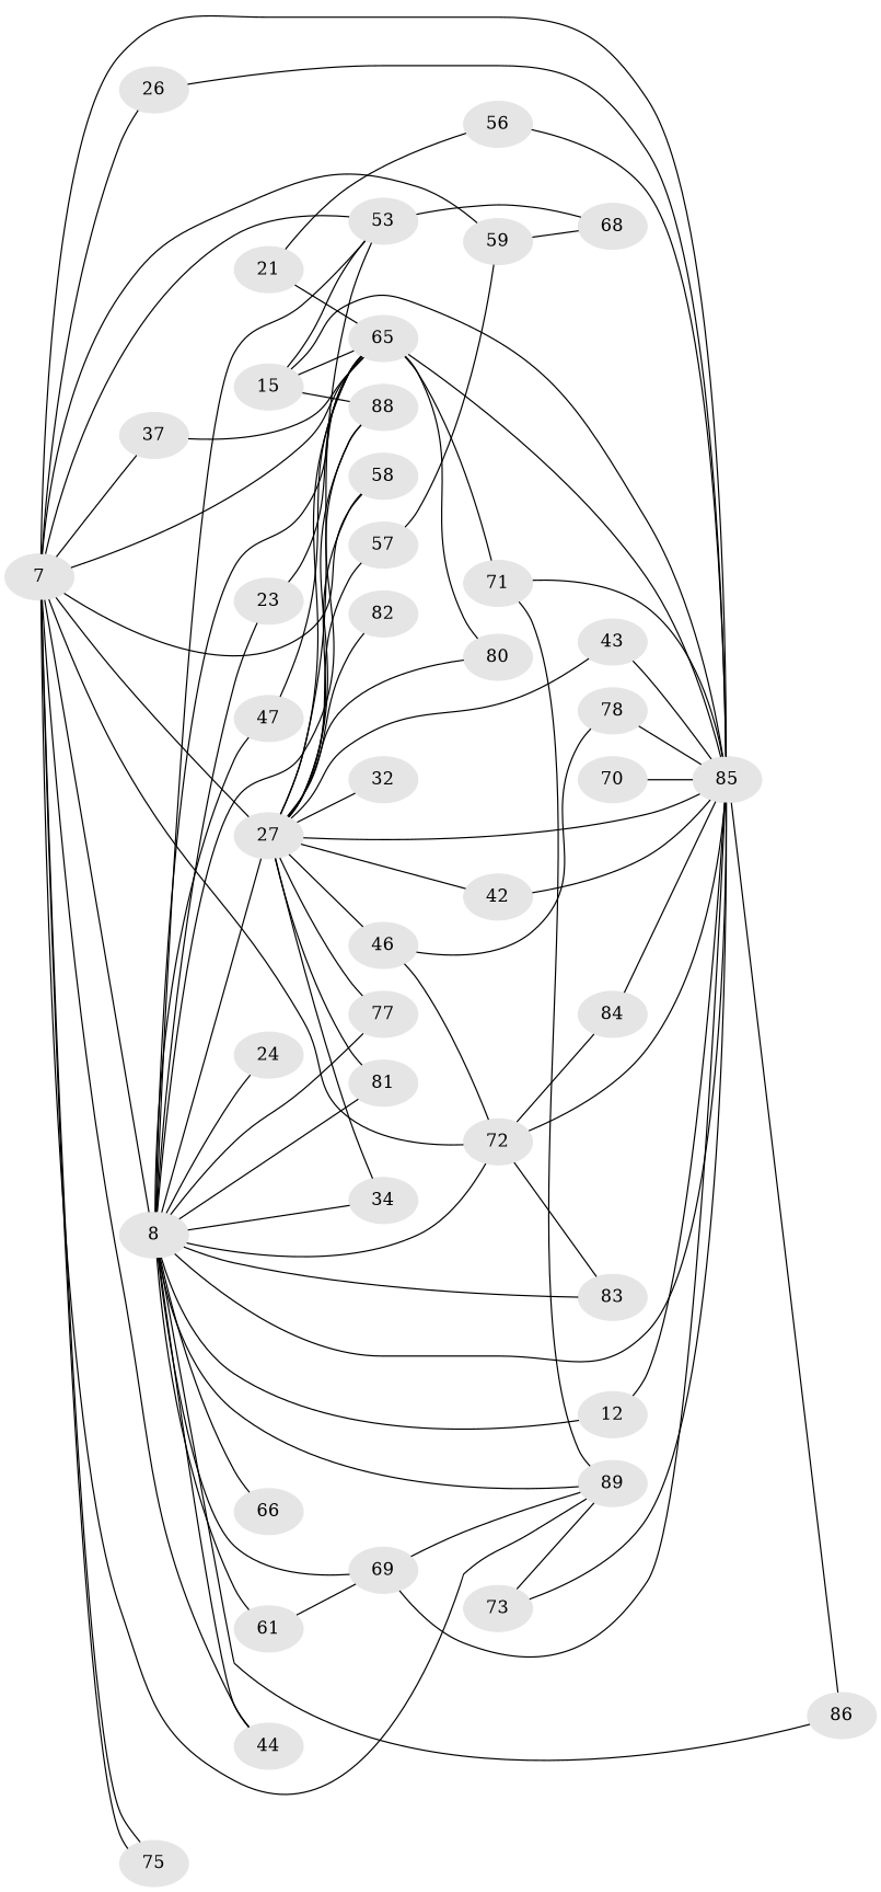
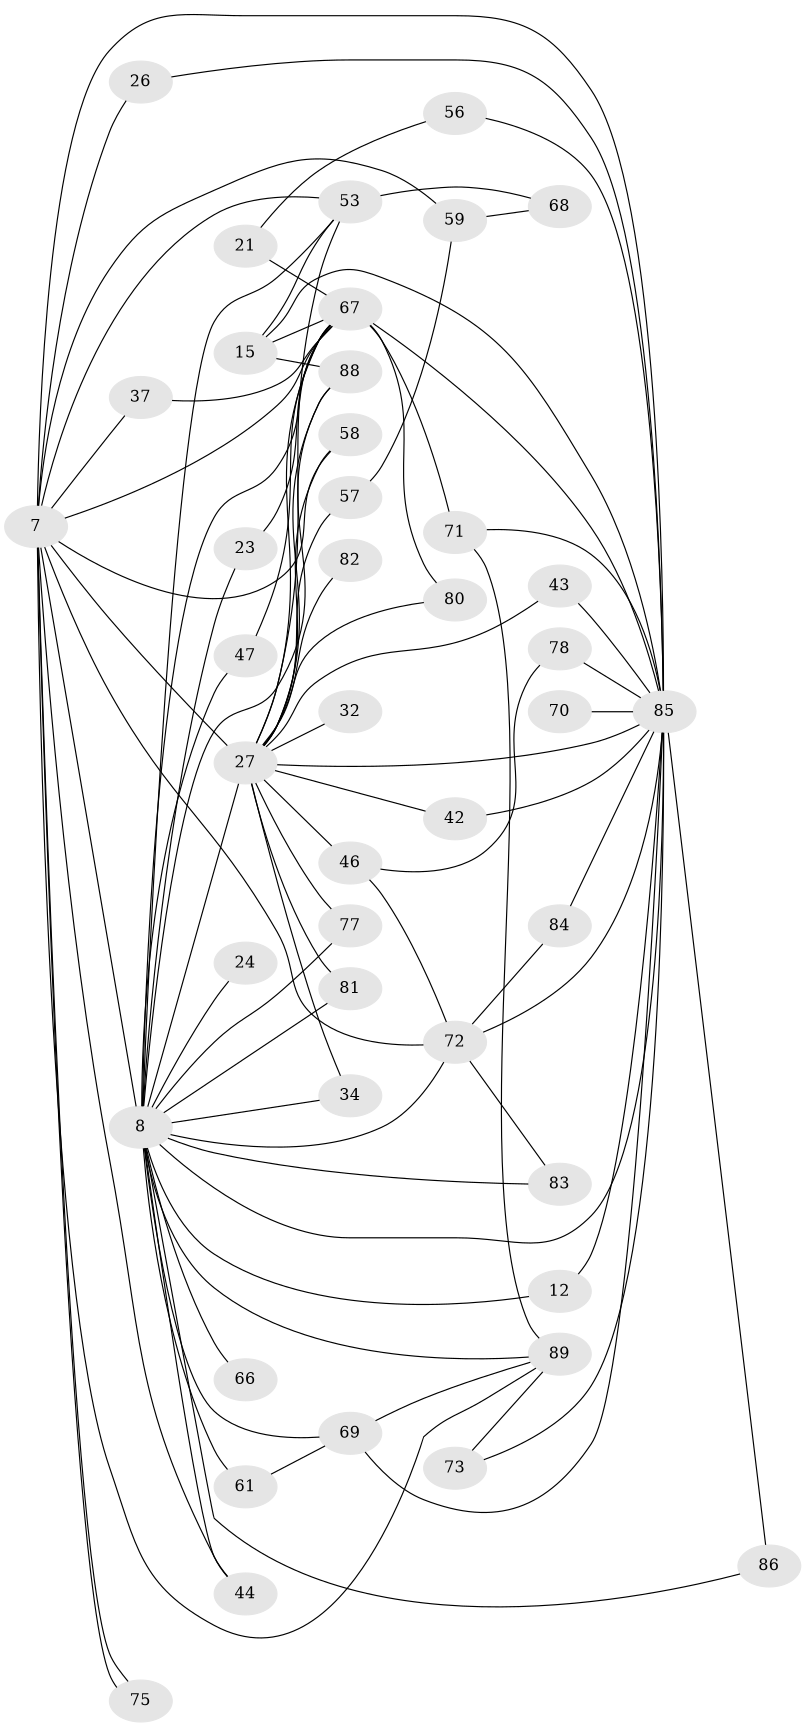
  graph {
    rankdir=LR
    node [color=gray90 style=filled]
    7 [super="+3"]
    8 [super="+4"]
    26
    27 [super="+13+9"]
    37
    44
    53 [super="+41+17+45+51"]
    58
    59 [super="+52+31"]
-   67 [super="+50+10" label=65]
+   67 [super="+50+10"]
    72 [super="+49+65+25"]
    75
    85 [super="+46+76+79+5"]
    89 [super="+87"]
    12
    23
    24
    34
    47
    61 [super="+20"]
    66
    69 [super="+60"]
    77 [super="+18"]
    81
    83 [super="+55"]
    86 [super="+64"]
    88 [super="+33+63"]
    32
    42
    43
    n31 [label=46 super="+38"]
    57
    80
    82
    68
    71 [super="+54"]
    84
    15 [super="+11"]
    21
    56
    78
    70
    73
    7 -- 8 [weight=4]
    7 -- 26
    7 -- 27 [weight=5]
    7 -- 37
    7 -- 44
    7 -- 53 [weight=3]
    7 -- 58
    7 -- 59 [weight=6]
    7 -- 67 [weight=4]
    7 -- 72 [weight=4]
    7 -- 75
    7 -- 75
    7 -- 85 [weight=5]
    7 -- 89 [weight=3]
    8 -- 27 [weight=4]
    8 -- 44
    8 -- 53
    8 -- 67 [weight=5]
    8 -- 72 [weight=2]
    8 -- 85 [weight=4]
    8 -- 89 [weight=5]
    8 -- 12
    8 -- 23
    8 -- 24 [weight=2]
    8 -- 34
    8 -- 47
    8 -- 61 [weight=3]
    8 -- 66 [weight=2]
    8 -- 69 [weight=2]
    8 -- 77 [weight=2]
    8 -- 81
    8 -- 83 [weight=2]
    8 -- 86 [weight=2]
    8 -- 88 [weight=2]
    26 -- 85
    27 -- 53 [weight=2]
    27 -- 58
    27 -- 67 [weight=5]
    27 -- 85 [weight=6]
    27 -- 34
    27 -- 77
    27 -- 81
    27 -- 88
    27 -- 32 [weight=2]
    27 -- 42
    27 -- 43
    27 -- n31 [weight=3]
    27 -- 57
    27 -- 80
    27 -- 82
    37 -- 67
    53 -- 68
    59 -- 68
    67 -- 85 [weight=5]
    67 -- 80
    67 -- 71
    72 -- 85
    72 -- 83
    72 -- 84
    85 -- 86
    12 -- 85
    23 -- 67
    47 -- 67
    61 -- 69
    69 -- 85
    69 -- 89
    42 -- 85
    43 -- 85
    n31 -- 72
    n31 -- 78
    57 -- 59
    71 -- 85
    71 -- 89
    84 -- 85
    15 -- 53
    15 -- 67
    15 -- 85 [weight=2]
    15 -- 88
    21 -- 67 [weight=2]
    21 -- 56
    56 -- 85
    78 -- 85
    70 -- 85 [weight=2]
    73 -- 85
    73 -- 89
  }
